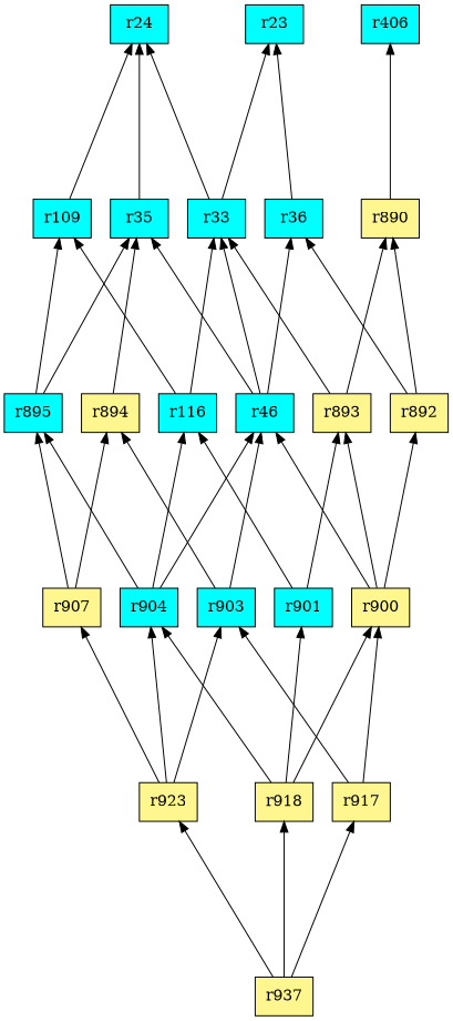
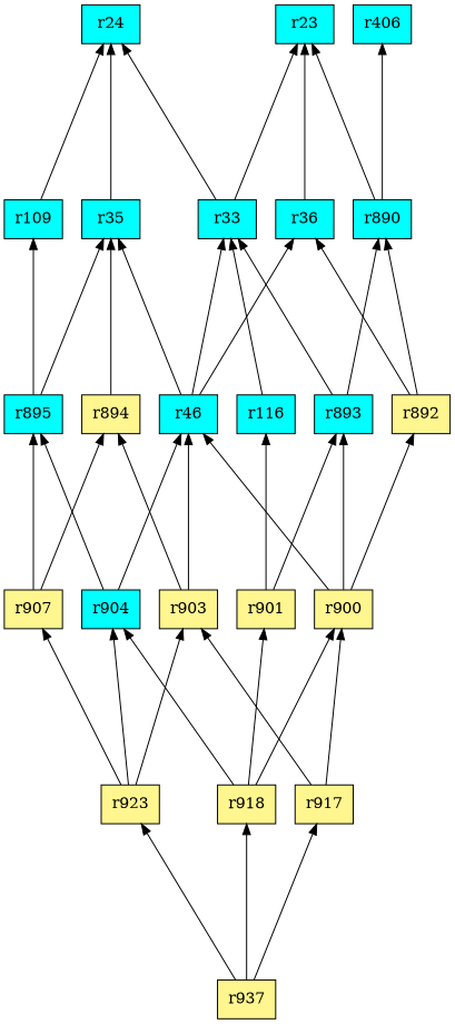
  digraph {
    rankdir=BT
    ranksep=2.0
    node [fillcolor=cyan shape=record style=filled]
-   n1 [label="{r903}"]
+   n1 [fillcolor=khaki1 label="{r903}"]
    n2 [fillcolor=khaki1 label="{r894}"]
    n3 [label="{r46}"]
    n4 [label="{r35}"]
    n5 [label="{r33}"]
    n6 [label="{r36}"]
    n7 [fillcolor=khaki1 label="{r937}"]
    n8 [fillcolor=khaki1 label="{r923}"]
    n9 [fillcolor=khaki1 label="{r918}"]
    n10 [fillcolor=khaki1 label="{r917}"]
    n11 [fillcolor=khaki1 label="{r907}"]
    n12 [label="{r904}"]
    n13 [fillcolor=khaki1 label="{r900}"]
-   n14 [label="{r901}"]
+   n14 [fillcolor=khaki1 label="{r901}"]
    n15 [label="{r895}"]
    n16 [label="{r116}"]
    n17 [label="{r109}"]
    n18 [label="{r24}"]
-   n19 [fillcolor=khaki1 label="{r893}"]
+   n19 [label="{r893}"]
    n20 [fillcolor=khaki1 label="{r892}"]
-   n21 [fillcolor=khaki1 label="{r890}"]
+   n21 [label="{r890}"]
    n22 [label="{r23}"]
    n23 [label="{r406}"]
    n1 -> n2
    n1 -> n3
    n2 -> n4
    n3 -> n4
    n3 -> n5
    n3 -> n6
    n4 -> n18
    n5 -> n18
    n5 -> n22
    n6 -> n22
    n7 -> n8
    n7 -> n9
    n7 -> n10
    n8 -> n1
    n8 -> n11
    n8 -> n12
    n9 -> n12
    n9 -> n13
    n9 -> n14
    n10 -> n1
    n10 -> n13
    n11 -> n2
    n11 -> n15
    n12 -> n3
    n12 -> n15
-   n12 -> n16
    n13 -> n3
    n13 -> n19
    n13 -> n20
    n14 -> n16
    n14 -> n19
    n15 -> n4
    n15 -> n17
    n16 -> n5
-   n16 -> n17
    n17 -> n18
    n19 -> n5
    n19 -> n21
    n20 -> n6
    n20 -> n21
+   n21 -> n22
    n21 -> n23
  }
